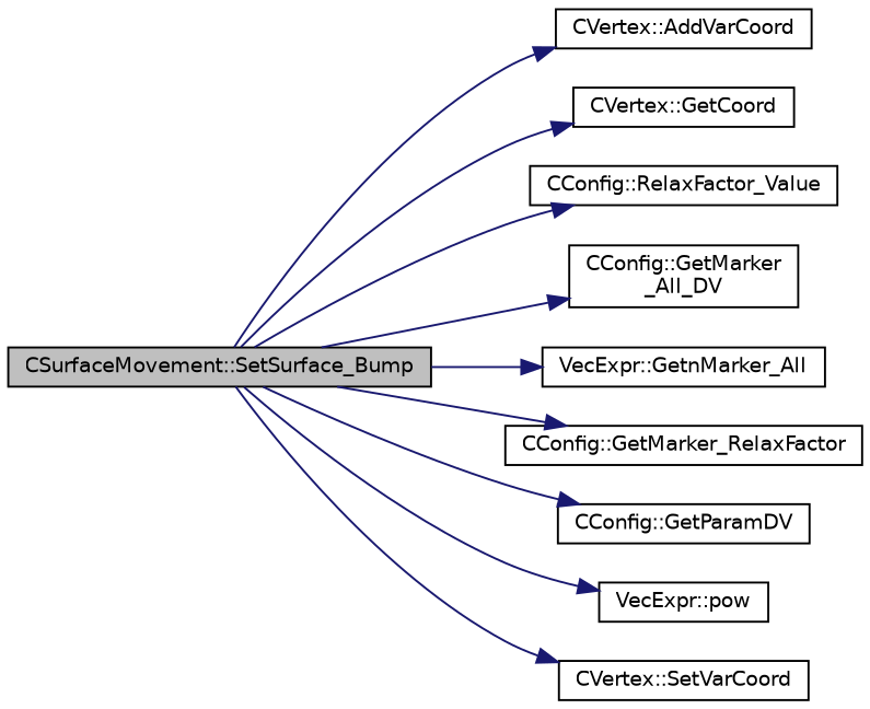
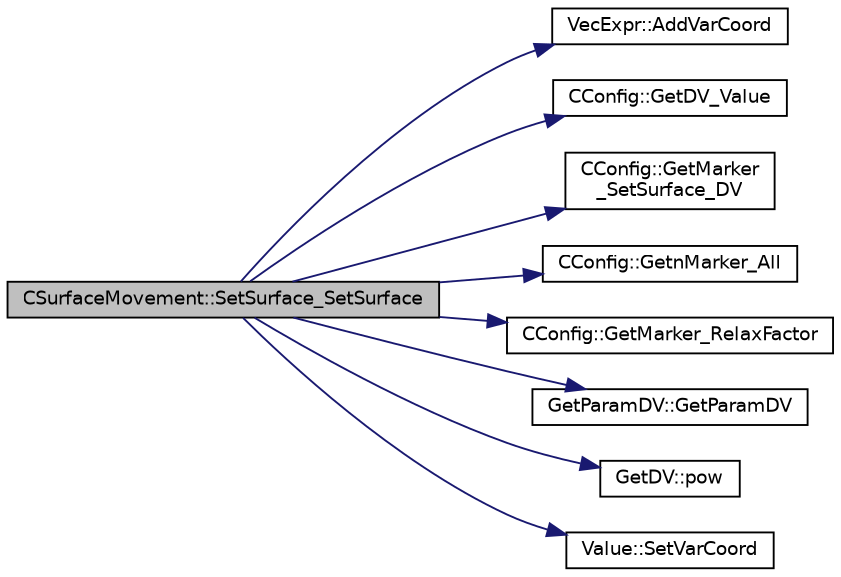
  digraph {
    rankdir=LR
    node [color=black fillcolor=white fontname=Helvetica fontsize=10 shape=record style=filled]
    edge [color=midnightblue fontname=Helvetica fontsize=10 labelfontname=Helvetica labelfontsize=10 style=solid]
-   n1 [fillcolor=grey75 fontcolor=black height=0.2 label="CSurfaceMovement::SetSurface_Bump" width=0.4]
-   n2 [height=0.2 label="CVertex::AddVarCoord" width=0.4]
-   n3 [height=0.2 label="CVertex::GetCoord" width=0.4]
-   n4 [height=0.2 label="CConfig::RelaxFactor_Value" width=0.4]
-   n5 [height=0.2 label="CConfig::GetMarker\l_All_DV" width=0.4]
-   n6 [height=0.2 label="VecExpr::GetnMarker_All" width=0.4]
+   n1 [fillcolor=grey75 fontcolor=black height=0.2 label="CSurfaceMovement::SetSurface_SetSurface" width=0.4]
+   n2 [height=0.2 label="VecExpr::AddVarCoord" width=0.4]
+   n4 [height=0.2 label="CConfig::GetDV_Value" width=0.4]
+   n5 [height=0.2 label="CConfig::GetMarker\l_SetSurface_DV" width=0.4]
+   n6 [height=0.2 label="CConfig::GetnMarker_All" width=0.4]
    n7 [height=0.2 label="CConfig::GetMarker_RelaxFactor" width=0.4]
-   n8 [height=0.2 label="CConfig::GetParamDV" width=0.4]
-   n9 [height=0.2 label="VecExpr::pow" width=0.4]
-   n10 [height=0.2 label="CVertex::SetVarCoord" width=0.4]
+   n8 [height=0.2 label="GetParamDV::GetParamDV" width=0.4]
+   n9 [height=0.2 label="GetDV::pow" width=0.4]
+   n10 [height=0.2 label="Value::SetVarCoord" width=0.4]
    n1 -> n2
-   n1 -> n3
    n1 -> n4
    n1 -> n5
    n1 -> n6
    n1 -> n7
    n1 -> n8
    n1 -> n9
    n1 -> n10
  }
